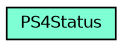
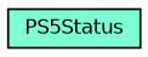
  digraph {
    rankdir=LR
-   n1 [color=black fillcolor=aquamarine fontname=Helvetica fontsize=10 height=0.2 label=PS4Status shape=record style=filled width=0.4]
+   n1 [color=black fillcolor=aquamarine fontname=Helvetica fontsize=10 height=0.2 label=PS5Status shape=record style=filled width=0.4]
  }
